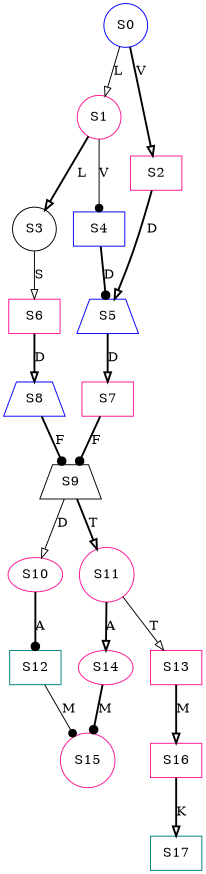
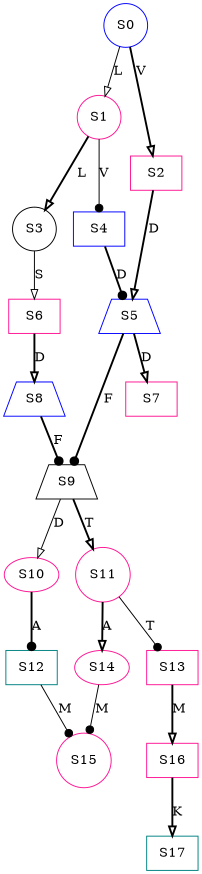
  strict digraph {
    node [color=deeppink shape=box]
    edge [arrowhead=onormal style=bold]
    S0 [color=blue shape=circle]
    S1 [shape=circle]
    S2
    S3 [color=black shape=circle]
    S4 [color=blue]
    S5 [color=blue shape=trapezium]
    S6
    S7
    S8 [color=blue shape=trapezium]
    S9 [color=black shape=trapezium]
    S10 [shape=ellipse]
    S11 [shape=circle]
    S12 [color=teal]
    S13
    S14 [shape=ellipse]
    S15 [shape=circle]
    S16
    S17 [color=teal]
    S0 -> S1 [label=L style=solid]
    S0 -> S2 [label=V]
    S1 -> S3 [label=L]
    S1 -> S4 [arrowhead=dot label=V style=solid]
    S2 -> S5 [label=D]
    S3 -> S6 [label=S style=solid]
    S4 -> S5 [arrowhead=dot label=D]
    S5 -> S7 [label=D]
    S6 -> S8 [label=D]
-   S7 -> S9 [arrowhead=dot label=F]
+   S5 -> S9 [arrowhead=dot label=F]
    S8 -> S9 [arrowhead=dot label=F]
    S9 -> S10 [label=D style=solid]
    S9 -> S11 [label=T]
    S10 -> S12 [arrowhead=dot label=A]
-   S11 -> S13 [label=T style=solid]
+   S11 -> S13 [arrowhead=dot label=T style=solid]
    S11 -> S14 [label=A]
    S12 -> S15 [arrowhead=dot label=M style=solid]
    S13 -> S16 [label=M]
-   S14 -> S15 [arrowhead=dot label=M]
+   S14 -> S15 [arrowhead=dot label=M style=solid]
    S16 -> S17 [label=K]
  }
